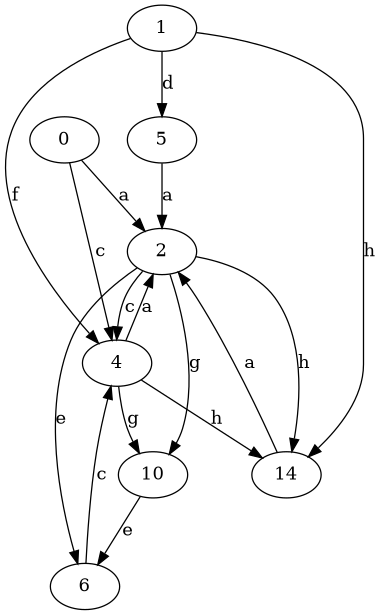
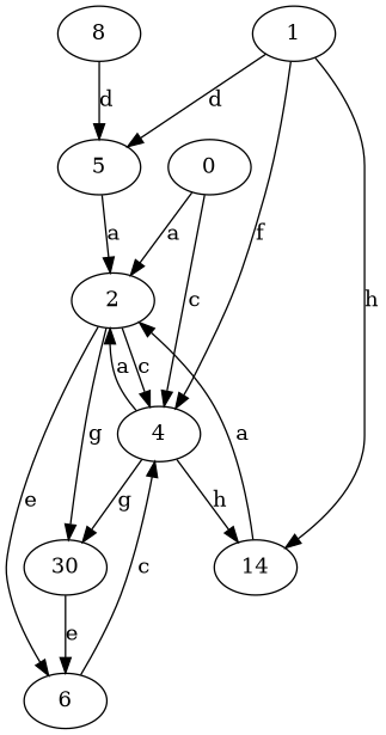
  strict digraph {
    0
    2
    4
    14
    6
-   10
+   10 [label=30]
    5
    1
+   8
    0 -> 2 [label=a]
    0 -> 4 [label=c]
    2 -> 4 [label=c]
-   2 -> 14 [label=h]
    2 -> 6 [label=e]
    2 -> 10 [label=g]
    4 -> 2 [label=a]
    4 -> 14 [label=h]
    4 -> 10 [label=g]
    14 -> 2 [label=a]
    6 -> 4 [label=c]
    10 -> 6 [label=e]
    5 -> 2 [label=a]
    1 -> 4 [label=f]
    1 -> 14 [label=h]
    1 -> 5 [label=d]
+   8 -> 5 [label=d]
  }
